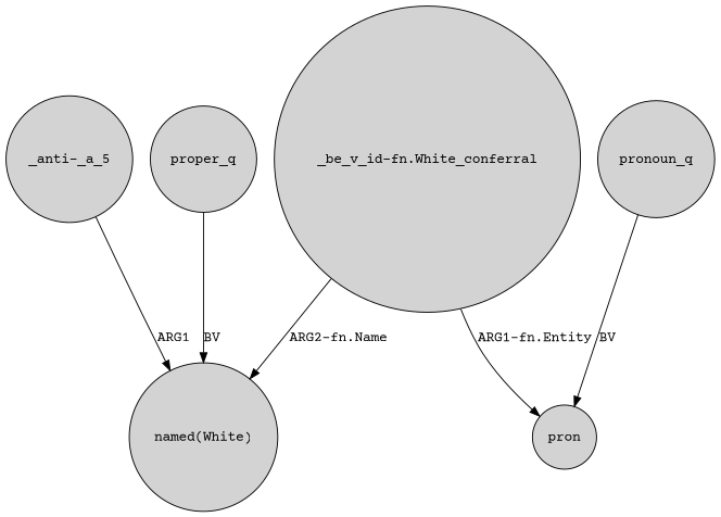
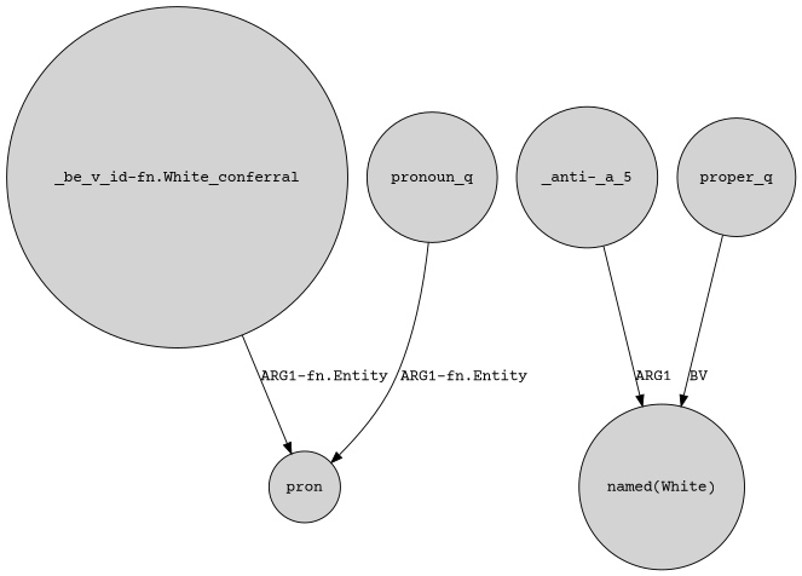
  digraph {
    fontname="Courier Prime"
    node [fontname="Courier Prime" shape=circle style=filled]
    edge [fontname="Courier Prime"]
    n1 [label="_be_v_id-fn.White_conferral"]
    "named(White)"
    pron
    n4 [label="_anti-_a_5"]
    pronoun_q
    proper_q
-   n1 -> "named(White)" [label="ARG2-fn.Name"]
    n1 -> pron [label="ARG1-fn.Entity"]
    n4 -> "named(White)" [label=ARG1]
-   pronoun_q -> pron [label=BV]
+   pronoun_q -> pron [label="ARG1-fn.Entity"]
    proper_q -> "named(White)" [label=BV]
  }
